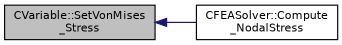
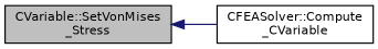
  digraph {
    rankdir=LR
    node [color=black fontname=Helvetica fontsize=10 shape=record style=filled]
    n1 [fillcolor=grey75 fontcolor=black height=0.2 label="CVariable::SetVonMises\l_Stress" width=0.4]
-   n2 [fillcolor=white height=0.2 label="CFEASolver::Compute\l_NodalStress" width=0.4]
+   n2 [fillcolor=white height=0.2 label="CFEASolver::Compute\l_CVariable" width=0.4]
    n1 -> n2 [color=midnightblue dir=back fontname=Helvetica fontsize=10 labelfontname=Helvetica labelfontsize=10 style=solid]
  }
